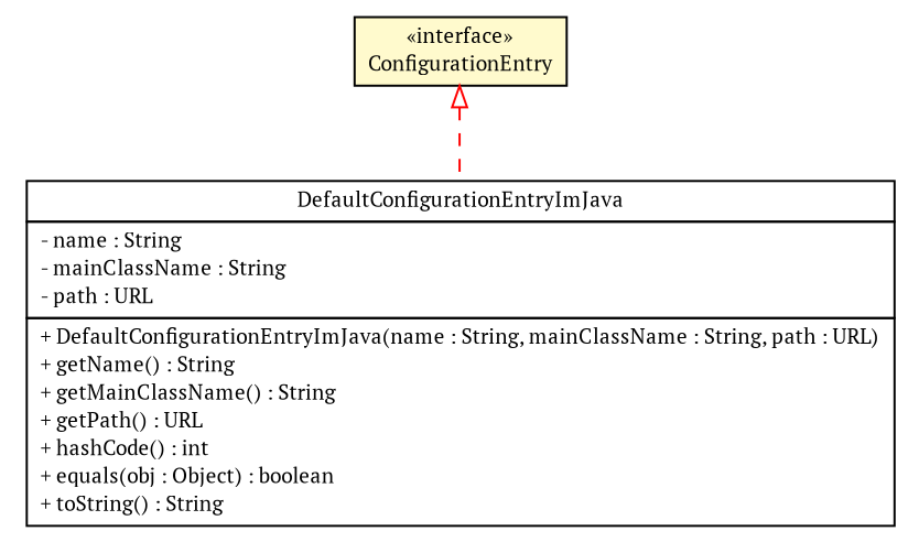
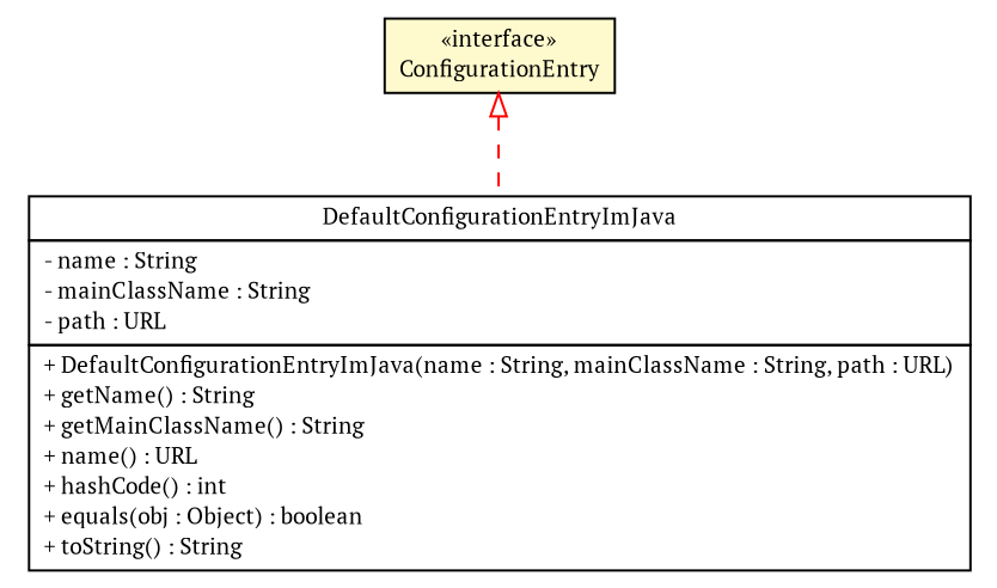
  digraph {
    nodesep=0.25
    ranksep=0.5
    fontname="PT Serif"
    node [fontcolor=black fontname="PT Serif" fontsize=10.0 shape=plaintext]
    n1 [label=<<table title="de.hsbremen.tc.tnc.tnccs.im.loader.ConfigurationEntry" border="0" cellborder="1" cellspacing="0" cellpadding="2" port="p" bgcolor="lemonChiffon" href="./ConfigurationEntry.html"> 		<tr><td><table border="0" cellspacing="0" cellpadding="1"> <tr><td align="center" balign="center"> &#171;interface&#187; </td></tr> <tr><td align="center" balign="center"> ConfigurationEntry </td></tr> 		</table></td></tr> 		</table>>]
-   n2 [label=<<table title="de.hsbremen.tc.tnc.tnccs.im.loader.simple.DefaultConfigurationEntryImJava" border="0" cellborder="1" cellspacing="0" cellpadding="2" port="p" href="./simple/DefaultConfigurationEntryImJava.html"> 		<tr><td><table border="0" cellspacing="0" cellpadding="1"> <tr><td align="center" balign="center"> DefaultConfigurationEntryImJava </td></tr> 		</table></td></tr> 		<tr><td><table border="0" cellspacing="0" cellpadding="1"> <tr><td align="left" balign="left"> - name : String </td></tr> <tr><td align="left" balign="left"> - mainClassName : String </td></tr> <tr><td align="left" balign="left"> - path : URL </td></tr> 		</table></td></tr> 		<tr><td><table border="0" cellspacing="0" cellpadding="1"> <tr><td align="left" balign="left"> + DefaultConfigurationEntryImJava(name : String, mainClassName : String, path : URL) </td></tr> <tr><td align="left" balign="left"> + getName() : String </td></tr> <tr><td align="left" balign="left"> + getMainClassName() : String </td></tr> <tr><td align="left" balign="left"> + getPath() : URL </td></tr> <tr><td align="left" balign="left"> + hashCode() : int </td></tr> <tr><td align="left" balign="left"> + equals(obj : Object) : boolean </td></tr> <tr><td align="left" balign="left"> + toString() : String </td></tr> 		</table></td></tr> 		</table>>]
+   n2 [label=<<table title="de.hsbremen.tc.tnc.tnccs.im.loader.simple.DefaultConfigurationEntryImJava" border="0" cellborder="1" cellspacing="0" cellpadding="2" port="p" href="./simple/DefaultConfigurationEntryImJava.html"> 		<tr><td><table border="0" cellspacing="0" cellpadding="1"> <tr><td align="center" balign="center"> DefaultConfigurationEntryImJava </td></tr> 		</table></td></tr> 		<tr><td><table border="0" cellspacing="0" cellpadding="1"> <tr><td align="left" balign="left"> - name : String </td></tr> <tr><td align="left" balign="left"> - mainClassName : String </td></tr> <tr><td align="left" balign="left"> - path : URL </td></tr> 		</table></td></tr> 		<tr><td><table border="0" cellspacing="0" cellpadding="1"> <tr><td align="left" balign="left"> + DefaultConfigurationEntryImJava(name : String, mainClassName : String, path : URL) </td></tr> <tr><td align="left" balign="left"> + getName() : String </td></tr> <tr><td align="left" balign="left"> + getMainClassName() : String </td></tr> <tr><td align="left" balign="left"> + name() : URL </td></tr> <tr><td align="left" balign="left"> + hashCode() : int </td></tr> <tr><td align="left" balign="left"> + equals(obj : Object) : boolean </td></tr> <tr><td align="left" balign="left"> + toString() : String </td></tr> 		</table></td></tr> 		</table>>]
    n1 -> n2 [arrowtail=empty dir=back fontname="PT Serif" fontsize=10 headport=p labelfontname=Helvetica labelfontsize=10 style=dashed tailport=p color=red]
  }
